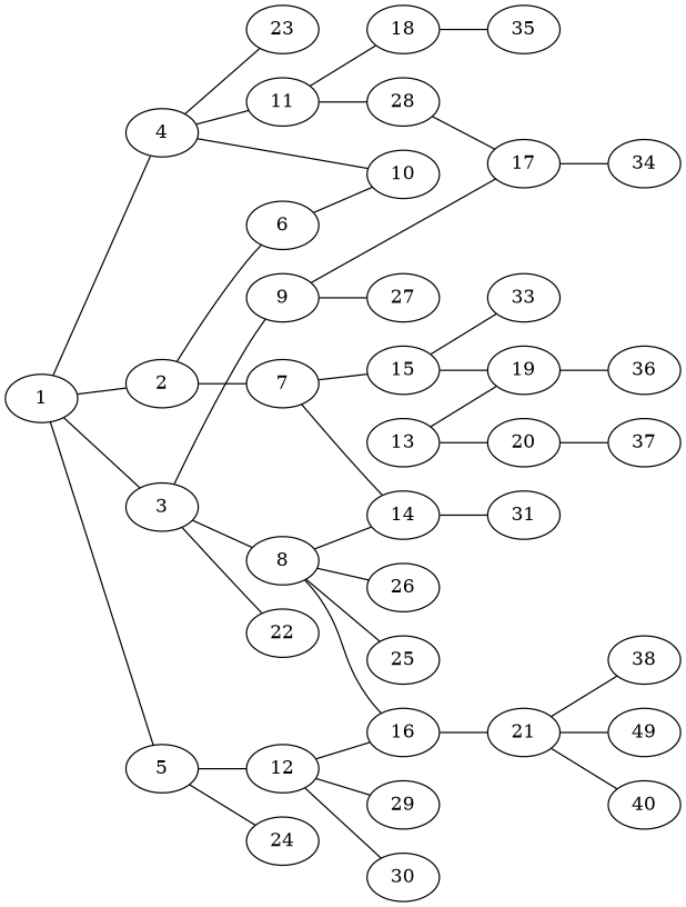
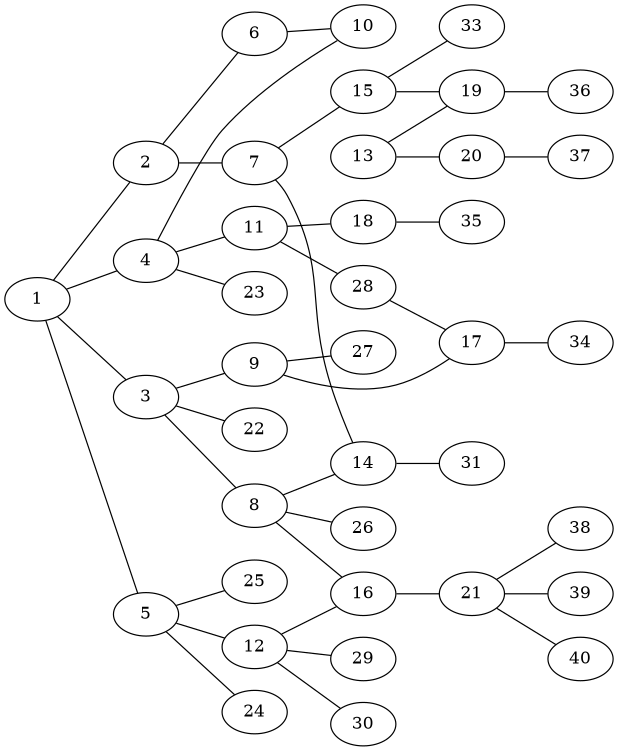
  graph {
    rankdir=LR
    node [chem=H]
    edge [valence=1]
    1 [chem=C]
    2 [chem=C]
    3 [chem=C]
    4 [chem=C]
    5 [chem=C]
    6 [chem=C]
    7 [chem=C]
    8 [chem=C]
    9 [chem=C]
    22
    10 [chem=O]
    11 [chem=C]
    23
    12 [chem=C]
    24
    25
    14 [chem=C]
    15 [chem=C]
    16 [chem=N]
    26
    17 [chem=C]
    27
    18 [chem=O]
    28
    29
    30
    13 [chem=C]
    19 [chem=C]
    20 [chem=O]
    31
    33
    21 [chem=C]
    34
    35
    36
    37
    38
-   39 [label=49]
+   39
    40
    1 -- 2
    1 -- 3
    1 -- 4
    1 -- 5
    2 -- 6
    2 -- 7 [valence=2]
    3 -- 8
    3 -- 9
    3 -- 22
    4 -- 10
    4 -- 11
    4 -- 23
    5 -- 12
    5 -- 24
-   8 -- 25
+   5 -- 25
    6 -- 10
    7 -- 14
    7 -- 15
    8 -- 14
    8 -- 16
    8 -- 26
    9 -- 17 [valence=2]
    9 -- 27
    11 -- 18
    11 -- 28
    12 -- 16
    12 -- 29
    12 -- 30
    14 -- 31
    15 -- 19 [valence=2]
    15 -- 33
    16 -- 21
    17 -- 34
    18 -- 35
    28 -- 17
    13 -- 19
    13 -- 20
    19 -- 36
    20 -- 37
    21 -- 38
    21 -- 39
    21 -- 40
  }
